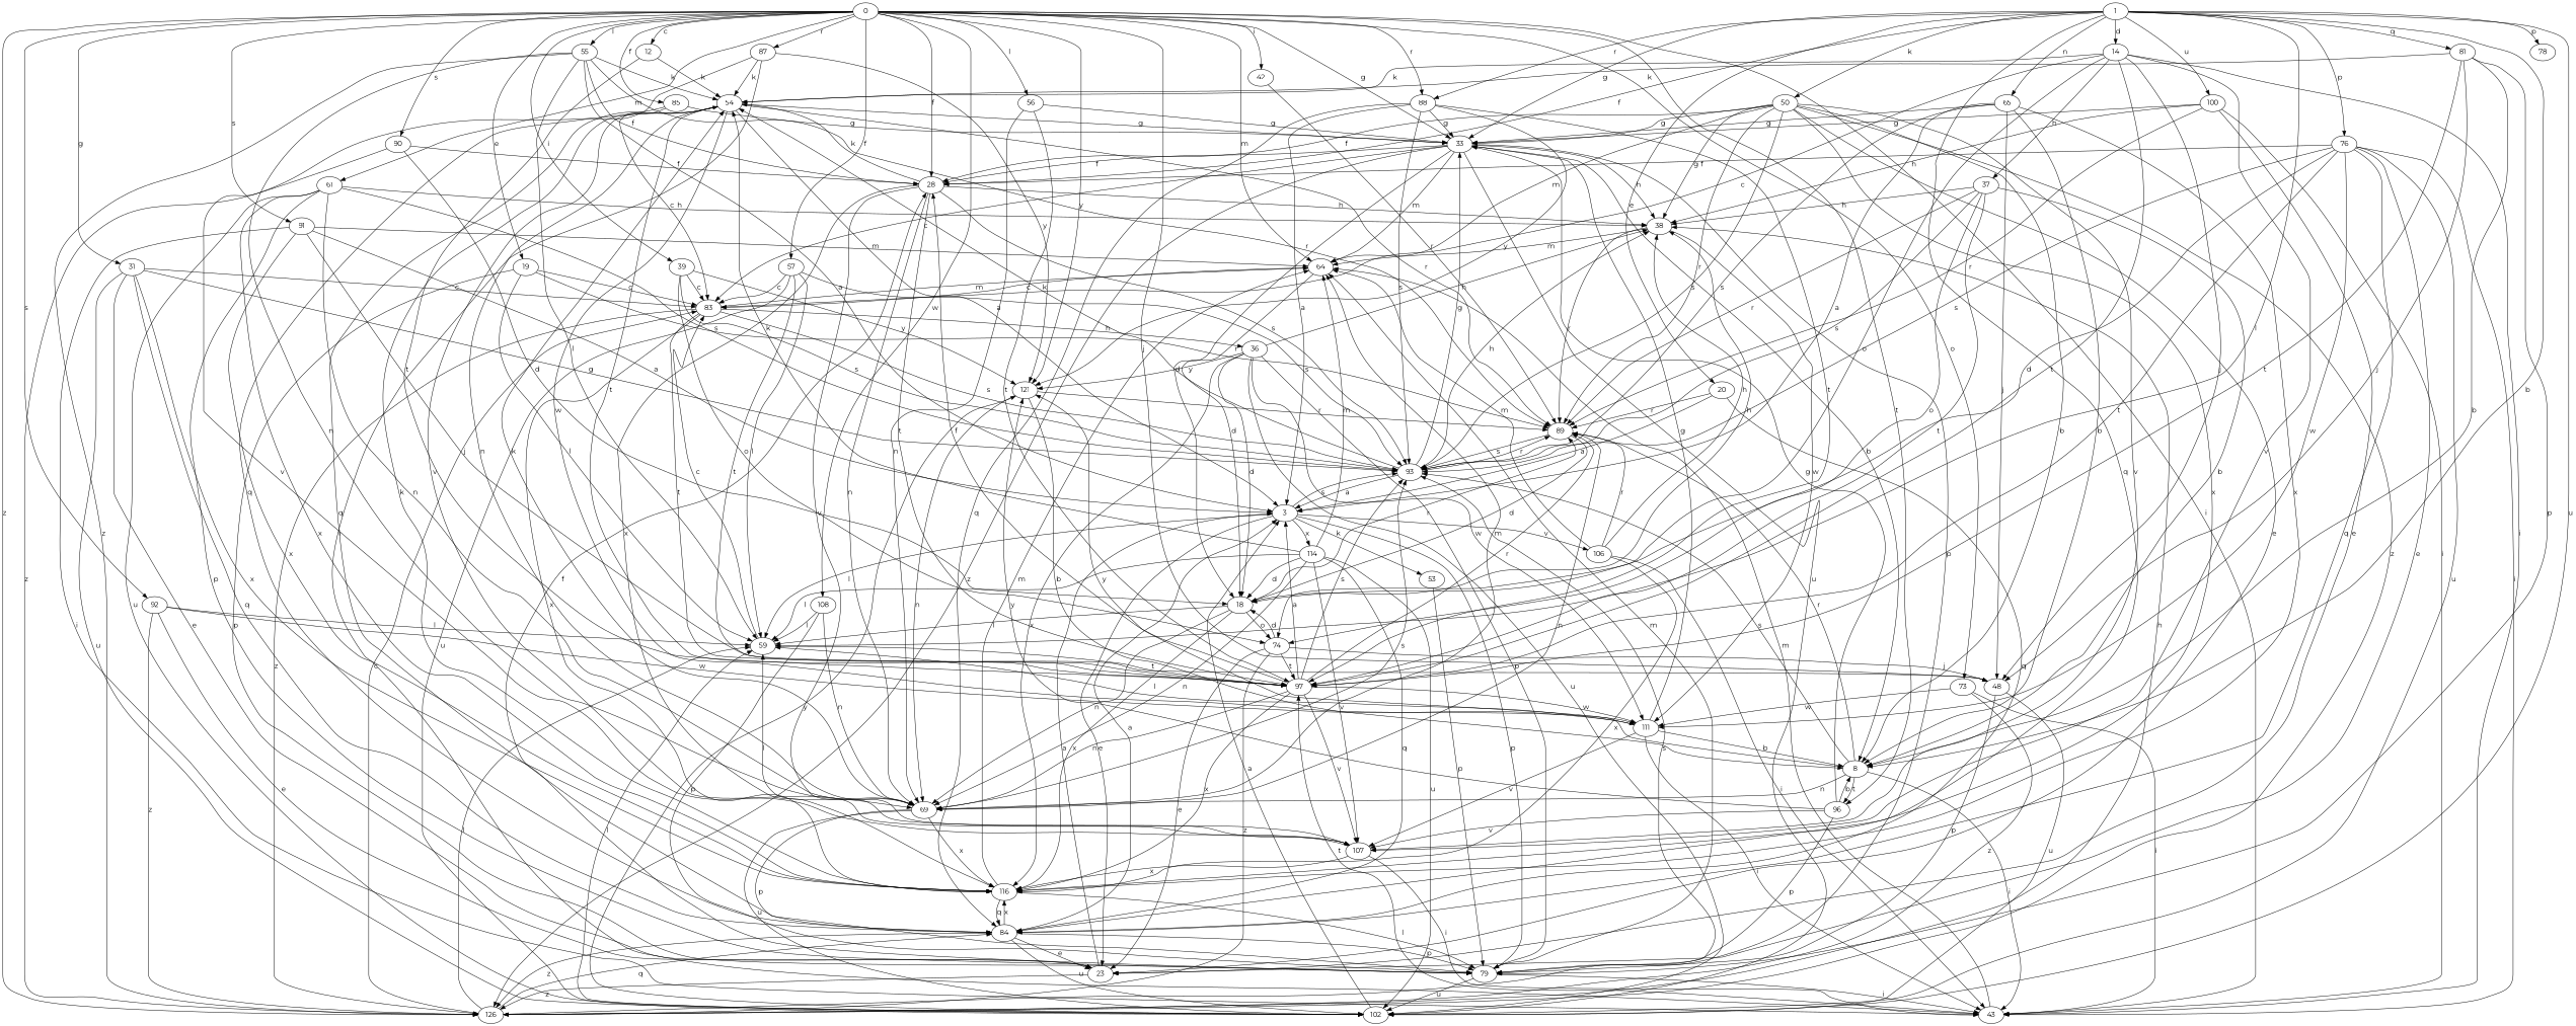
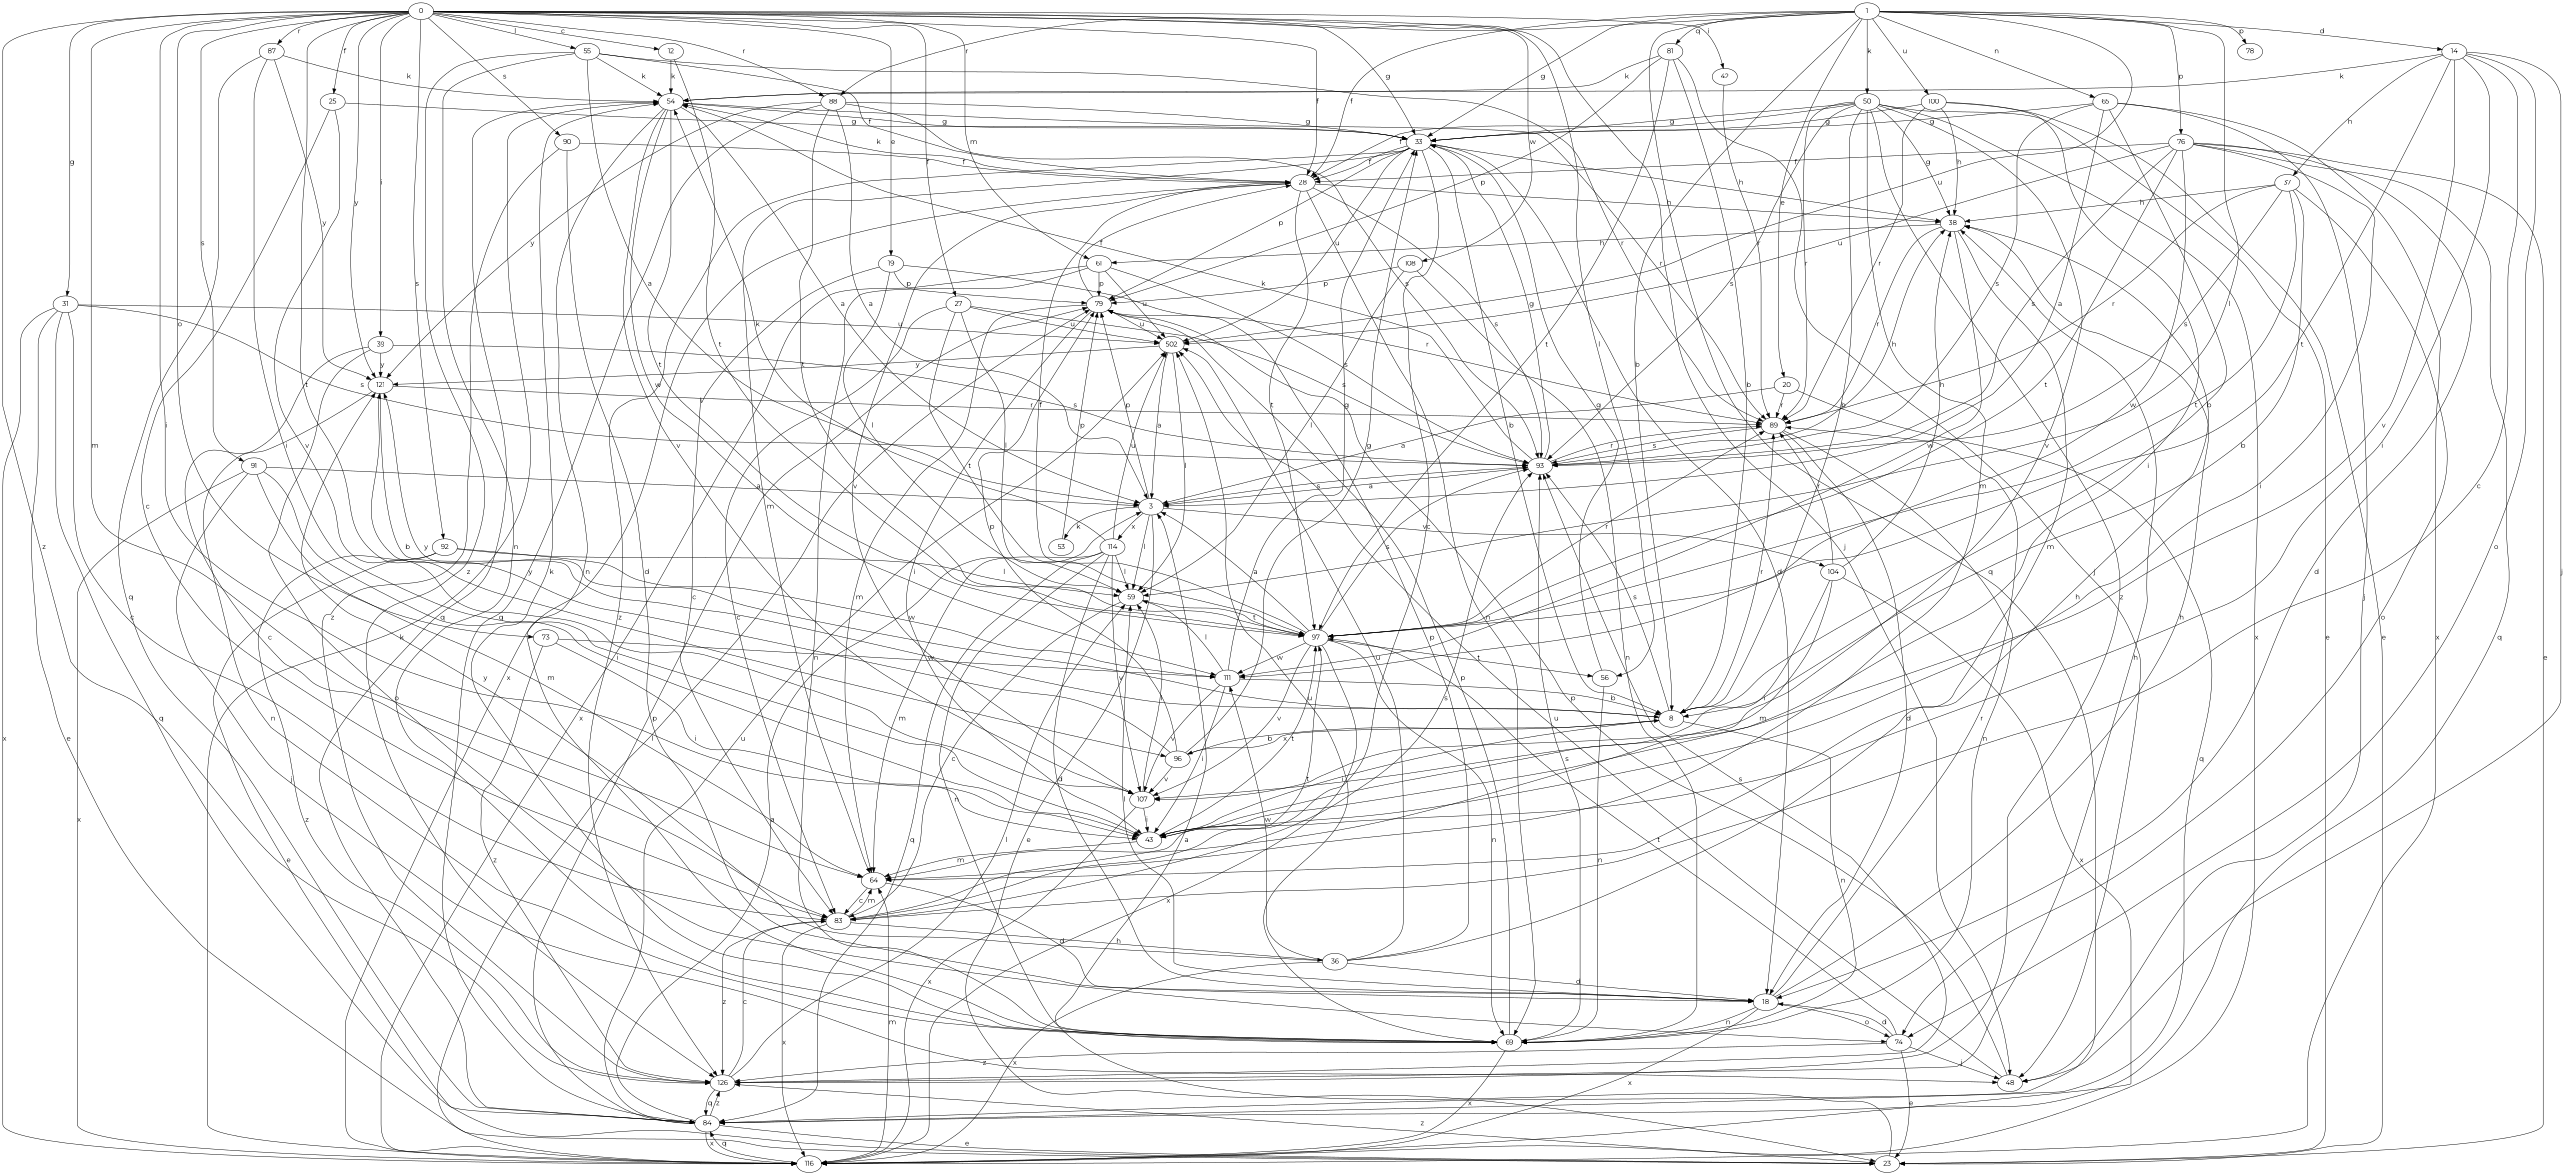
  strict digraph {
    fontname=Montserrat
    node [fontname=Montserrat]
    edge [fontname=Montserrat]
    0
    12
    19
-   25 [label=85]
-   27 [label=57]
+   25
+   27
    28
    31
    33
    39
    42
    43
    48
    55
    56
    61
    64
    73
    87
    88
    90
    91
    92
    96
    108
    121
    126
    54
    97
    59
    79
    89
    n32 [label=83]
    107
-   102
+   102 [label=502]
    93
    69
    116
    38
    84
    23
    8
    18
    74
    3
    111
    1
    14
    20
    50
    65
    76
    78
    81
    100
    37
    53
-   106
+   106 [label=104]
    114
    36
    0 -> 12 [label=c]
    0 -> 19 [label=e]
    0 -> 25 [label=f]
    0 -> 27 [label=f]
    0 -> 28 [label=f]
    0 -> 31 [label=g]
    0 -> 33 [label=g]
    0 -> 39 [label=i]
    0 -> 42 [label=i]
    0 -> 43 [label=i]
    0 -> 48 [label=j]
    0 -> 55 [label=l]
    0 -> 56 [label=l]
    0 -> 61 [label=m]
    0 -> 64 [label=m]
    0 -> 73 [label=o]
    0 -> 87 [label=r]
    0 -> 88 [label=r]
    0 -> 90 [label=s]
    0 -> 91 [label=s]
    0 -> 92 [label=s]
    0 -> 96 [label=t]
    0 -> 108 [label=w]
    0 -> 121 [label=y]
    0 -> 126 [label=z]
    12 -> 54 [label=k]
    12 -> 97 [label=t]
    19 -> 59 [label=l]
    19 -> 79 [label=p]
    19 -> 89 [label=r]
    19 -> n32 [label=c]
    25 -> 33 [label=g]
    25 -> n32 [label=c]
    25 -> 107 [label=v]
    27 -> 97 [label=t]
    27 -> 59 [label=l]
    27 -> n32 [label=c]
    27 -> 102 [label=u]
    27 -> 93 [label=s]
    28 -> 54 [label=k]
    28 -> 97 [label=t]
    28 -> 107 [label=v]
    28 -> 93 [label=s]
    28 -> 69 [label=n]
    28 -> 116 [label=x]
    28 -> 38 [label=h]
    31 -> n32 [label=c]
    31 -> 102 [label=u]
-   31 -> 93 [label=g]
+   31 -> 93 [label=s]
    31 -> 116 [label=x]
    31 -> 84 [label=q]
    31 -> 23 [label=e]
    33 -> 28 [label=f]
    33 -> 64 [label=m]
    33 -> 126 [label=z]
    33 -> 79 [label=p]
    33 -> n32 [label=c]
    33 -> 102 [label=u]
    33 -> 38 [label=h]
    33 -> 8 [label=b]
    33 -> 18 [label=d]
    39 -> 121 [label=y]
    39 -> n32 [label=c]
    39 -> 93 [label=s]
    39 -> 74 [label=o]
    42 -> 89 [label=r]
    43 -> 64 [label=m]
    43 -> 97 [label=t]
    48 -> 79 [label=p]
    48 -> 102 [label=u]
    55 -> 28 [label=f]
    55 -> 126 [label=z]
    55 -> 54 [label=k]
-   55 -> 59 [label=l]
    55 -> 89 [label=r]
    55 -> 69 [label=n]
    55 -> 3 [label=a]
    56 -> 33 [label=g]
-   56 -> 97 [label=t]
+   97 -> 56 [label=t]
    56 -> 69 [label=n]
    61 -> 79 [label=p]
    61 -> 102 [label=u]
    61 -> 93 [label=s]
    61 -> 69 [label=n]
    61 -> 116 [label=x]
-   61 -> 38 [label=h]
+   38 -> 61 [label=h]
    64 -> n32 [label=c]
    64 -> 18 [label=d]
    73 -> 43 [label=i]
    73 -> 126 [label=z]
    73 -> 111 [label=w]
    87 -> 43 [label=i]
    87 -> 121 [label=y]
    87 -> 54 [label=k]
    87 -> 84 [label=q]
    88 -> 33 [label=g]
    88 -> 121 [label=y]
    88 -> 97 [label=t]
    88 -> 93 [label=s]
    88 -> 84 [label=q]
    88 -> 3 [label=a]
    90 -> 28 [label=f]
    90 -> 126 [label=z]
    90 -> 18 [label=d]
    91 -> 43 [label=i]
    91 -> 48 [label=j]
    91 -> 64 [label=m]
    91 -> 116 [label=x]
    91 -> 3 [label=a]
    92 -> 126 [label=z]
    92 -> 59 [label=l]
    92 -> 23 [label=e]
    92 -> 111 [label=w]
    96 -> 33 [label=g]
    96 -> 121 [label=y]
    96 -> 79 [label=p]
    96 -> 107 [label=v]
    96 -> 8 [label=b]
    108 -> 59 [label=l]
    108 -> 79 [label=p]
    108 -> 69 [label=n]
    121 -> 89 [label=r]
    121 -> 69 [label=n]
    121 -> 8 [label=b]
    126 -> 59 [label=l]
    126 -> n32 [label=c]
    126 -> 93 [label=s]
    126 -> 38 [label=h]
    126 -> 84 [label=q]
    54 -> 33 [label=g]
    54 -> 97 [label=t]
    54 -> 89 [label=r]
    54 -> 107 [label=v]
    54 -> 69 [label=n]
    54 -> 84 [label=q]
    54 -> 3 [label=a]
    54 -> 111 [label=w]
    97 -> 28 [label=f]
    97 -> 89 [label=r]
    97 -> 107 [label=v]
    97 -> 93 [label=s]
    97 -> 69 [label=n]
    97 -> 116 [label=x]
    97 -> 3 [label=a]
    97 -> 111 [label=w]
    59 -> 97 [label=t]
    59 -> n32 [label=c]
    79 -> 28 [label=f]
    79 -> 43 [label=i]
    79 -> 64 [label=m]
    79 -> 102 [label=u]
    89 -> 93 [label=s]
    89 -> 69 [label=n]
    89 -> 18 [label=d]
    n32 -> 64 [label=m]
    n32 -> 126 [label=z]
    n32 -> 97 [label=t]
    n32 -> 93 [label=s]
    n32 -> 116 [label=x]
    n32 -> 36 [label=h]
    107 -> 43 [label=i]
    107 -> 59 [label=l]
    107 -> 116 [label=x]
    102 -> 121 [label=y]
    102 -> 59 [label=l]
    102 -> 3 [label=a]
    93 -> 33 [label=g]
    93 -> 54 [label=k]
    93 -> 89 [label=r]
    93 -> 38 [label=h]
    93 -> 3 [label=a]
-   69 -> 64 [label=m]
    69 -> 54 [label=k]
    69 -> 79 [label=p]
    69 -> 102 [label=u]
    69 -> 93 [label=s]
    69 -> 116 [label=x]
    116 -> 64 [label=m]
    116 -> 54 [label=k]
    116 -> 79 [label=l]
    116 -> 84 [label=q]
    38 -> 64 [label=m]
    38 -> 89 [label=r]
    38 -> 111 [label=w]
    84 -> 126 [label=z]
    84 -> 79 [label=p]
    84 -> 102 [label=u]
    84 -> 116 [label=x]
    84 -> 23 [label=e]
    84 -> 3 [label=a]
    23 -> 126 [label=z]
    23 -> 3 [label=a]
    8 -> 43 [label=i]
-   8 -> 96 [label=t]
+   8 -> 96 [label=x]
    8 -> 121 [label=y]
    8 -> 89 [label=r]
    8 -> 93 [label=s]
    8 -> 69 [label=n]
    18 -> 59 [label=l]
    18 -> 89 [label=r]
    18 -> 69 [label=n]
    18 -> 116 [label=x]
    18 -> 38 [label=h]
    18 -> 74 [label=o]
    74 -> 48 [label=j]
    74 -> 126 [label=z]
    74 -> 97 [label=t]
    74 -> 23 [label=e]
    74 -> 18 [label=d]
    3 -> 59 [label=l]
    3 -> 79 [label=p]
    3 -> 93 [label=s]
    3 -> 23 [label=e]
    3 -> 53 [label=k]
    3 -> 106 [label=v]
    3 -> 114 [label=x]
    111 -> 33 [label=g]
    111 -> 43 [label=i]
    111 -> 59 [label=l]
    111 -> 107 [label=v]
    111 -> 8 [label=b]
    1 -> 28 [label=f]
    1 -> 33 [label=g]
    1 -> 88 [label=r]
    1 -> 59 [label=l]
    1 -> 102 [label=u]
    1 -> 84 [label=q]
    1 -> 8 [label=b]
    1 -> 14 [label=d]
    1 -> 20 [label=e]
    1 -> 50 [label=k]
    1 -> 65 [label=n]
    1 -> 76 [label=p]
    1 -> 78 [label=p]
    1 -> 81 [label=q]
    1 -> 100 [label=u]
    14 -> 43 [label=i]
    14 -> 48 [label=j]
    14 -> 54 [label=k]
    14 -> 97 [label=t]
    14 -> n32 [label=c]
    14 -> 107 [label=v]
    14 -> 74 [label=o]
    14 -> 37 [label=h]
    20 -> 89 [label=r]
    20 -> 84 [label=q]
    20 -> 3 [label=a]
    50 -> 28 [label=f]
    50 -> 33 [label=g]
    50 -> 64 [label=m]
    50 -> 126 [label=z]
    50 -> 89 [label=r]
    50 -> 107 [label=v]
    50 -> 93 [label=s]
    50 -> 116 [label=x]
    50 -> 38 [label=g]
    50 -> 23 [label=e]
    50 -> 8 [label=b]
    65 -> 33 [label=g]
    65 -> 48 [label=j]
    65 -> 93 [label=s]
    65 -> 116 [label=x]
    65 -> 8 [label=b]
    65 -> 3 [label=a]
    76 -> 28 [label=f]
    76 -> 43 [label=i]
    76 -> 97 [label=t]
    76 -> 102 [label=u]
    76 -> 93 [label=s]
    76 -> 84 [label=q]
    76 -> 23 [label=e]
    76 -> 18 [label=d]
    76 -> 111 [label=w]
    81 -> 48 [label=j]
    81 -> 54 [label=k]
    81 -> 97 [label=t]
    81 -> 79 [label=p]
    81 -> 8 [label=b]
    100 -> 33 [label=g]
    100 -> 43 [label=i]
    100 -> 89 [label=r]
    100 -> 38 [label=h]
    100 -> 23 [label=e]
    37 -> 97 [label=t]
    37 -> 89 [label=r]
    37 -> 93 [label=s]
    37 -> 38 [label=h]
    37 -> 8 [label=b]
    37 -> 74 [label=o]
    53 -> 79 [label=p]
    106 -> 43 [label=i]
    106 -> 64 [label=m]
    106 -> 89 [label=r]
    106 -> 116 [label=x]
    106 -> 38 [label=h]
    114 -> 64 [label=m]
    114 -> 54 [label=k]
    114 -> 59 [label=l]
    114 -> 107 [label=v]
    114 -> 102 [label=u]
    114 -> 69 [label=n]
    114 -> 84 [label=q]
    114 -> 18 [label=d]
    36 -> 121 [label=y]
    36 -> 79 [label=p]
    36 -> 102 [label=u]
    36 -> 116 [label=x]
    36 -> 38 [label=h]
    36 -> 18 [label=d]
    36 -> 111 [label=w]
  }
